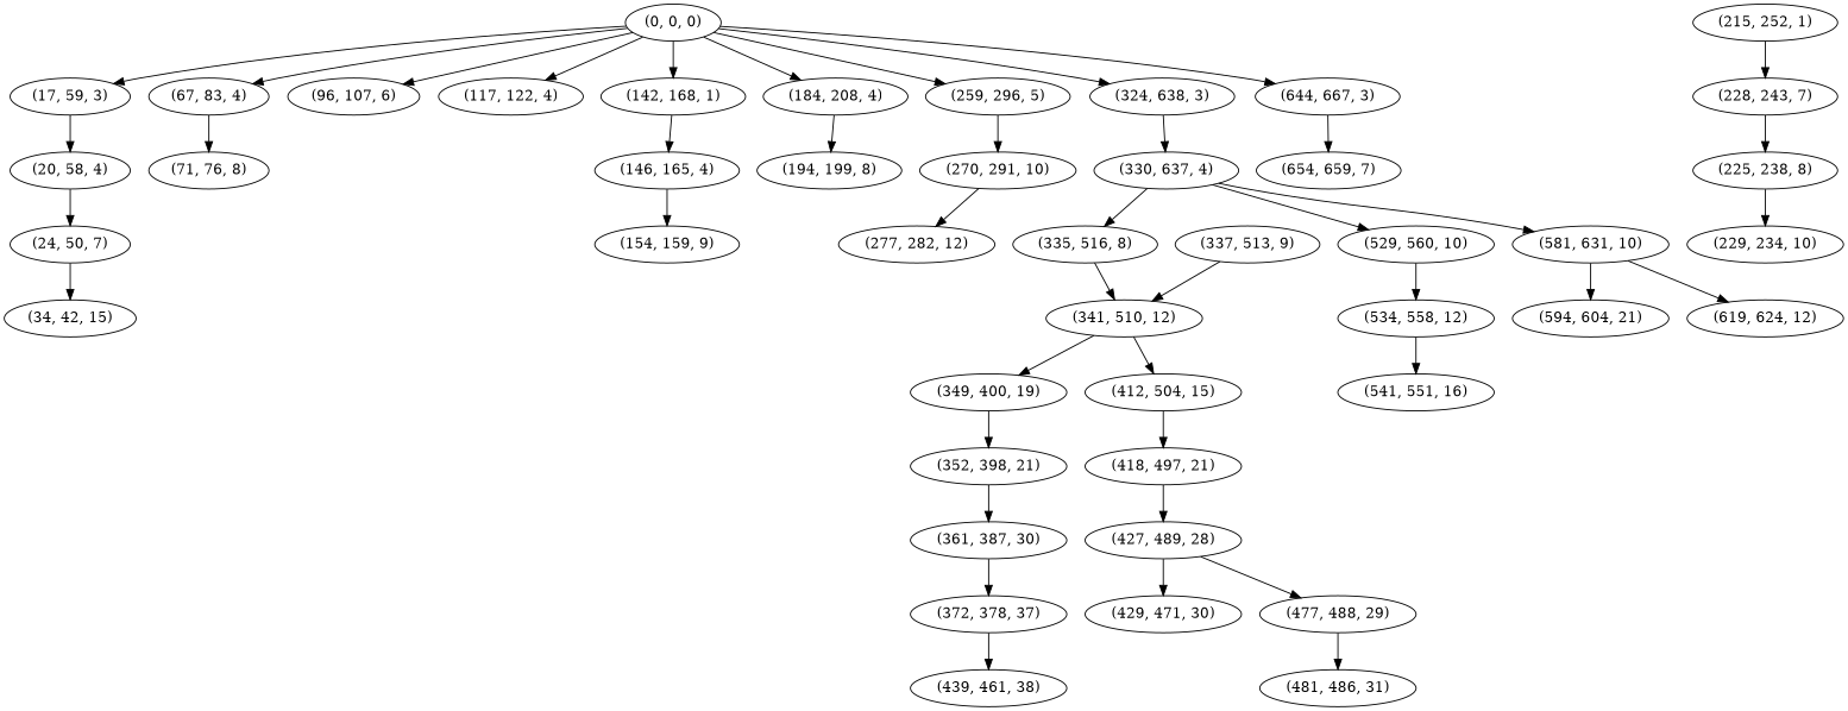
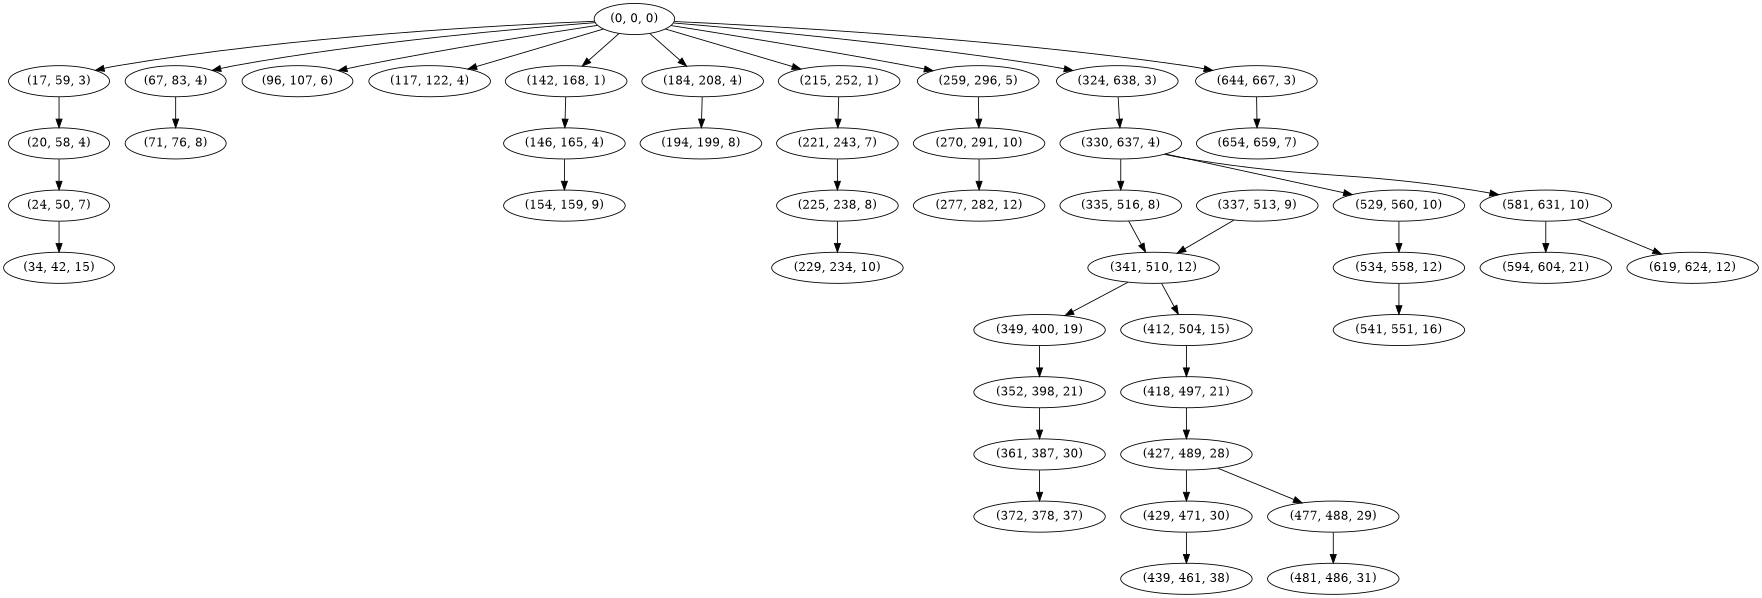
  digraph {
    "(0, 0, 0)"
    "(17, 59, 3)"
    "(67, 83, 4)"
    "(96, 107, 6)"
    "(117, 122, 4)"
    "(142, 168, 1)"
    "(184, 208, 4)"
    "(215, 252, 1)"
    "(259, 296, 5)"
    "(324, 638, 3)"
    "(644, 667, 3)"
    "(20, 58, 4)"
    "(71, 76, 8)"
    "(146, 165, 4)"
    "(194, 199, 8)"
-   "(221, 243, 7)" [label="(228, 243, 7)"]
+   "(221, 243, 7)"
    "(270, 291, 10)"
    "(330, 637, 4)"
    "(654, 659, 7)"
    "(24, 50, 7)"
    "(34, 42, 15)"
    "(154, 159, 9)"
    "(225, 238, 8)"
    "(229, 234, 10)"
    "(277, 282, 12)"
    "(335, 516, 8)"
    "(529, 560, 10)"
    "(581, 631, 10)"
    "(341, 510, 12)"
    "(534, 558, 12)"
    "(594, 604, 21)"
    "(619, 624, 12)"
    "(337, 513, 9)"
    "(349, 400, 19)"
    "(412, 504, 15)"
    "(352, 398, 21)"
    "(418, 497, 21)"
    "(361, 387, 30)"
    "(372, 378, 37)"
    "(427, 489, 28)"
    "(429, 471, 30)"
    "(477, 488, 29)"
    "(439, 461, 38)"
    "(481, 486, 31)"
    "(541, 551, 16)"
    "(0, 0, 0)" -> "(17, 59, 3)"
    "(0, 0, 0)" -> "(67, 83, 4)"
    "(0, 0, 0)" -> "(96, 107, 6)"
    "(0, 0, 0)" -> "(117, 122, 4)"
    "(0, 0, 0)" -> "(142, 168, 1)"
    "(0, 0, 0)" -> "(184, 208, 4)"
+   "(0, 0, 0)" -> "(215, 252, 1)"
    "(0, 0, 0)" -> "(259, 296, 5)"
    "(0, 0, 0)" -> "(324, 638, 3)"
    "(0, 0, 0)" -> "(644, 667, 3)"
    "(17, 59, 3)" -> "(20, 58, 4)"
    "(67, 83, 4)" -> "(71, 76, 8)"
    "(142, 168, 1)" -> "(146, 165, 4)"
    "(184, 208, 4)" -> "(194, 199, 8)"
    "(215, 252, 1)" -> "(221, 243, 7)"
    "(259, 296, 5)" -> "(270, 291, 10)"
    "(324, 638, 3)" -> "(330, 637, 4)"
    "(644, 667, 3)" -> "(654, 659, 7)"
    "(20, 58, 4)" -> "(24, 50, 7)"
    "(146, 165, 4)" -> "(154, 159, 9)"
    "(221, 243, 7)" -> "(225, 238, 8)"
    "(270, 291, 10)" -> "(277, 282, 12)"
    "(330, 637, 4)" -> "(335, 516, 8)"
    "(330, 637, 4)" -> "(529, 560, 10)"
    "(330, 637, 4)" -> "(581, 631, 10)"
    "(24, 50, 7)" -> "(34, 42, 15)"
    "(225, 238, 8)" -> "(229, 234, 10)"
    "(335, 516, 8)" -> "(341, 510, 12)"
    "(529, 560, 10)" -> "(534, 558, 12)"
    "(581, 631, 10)" -> "(594, 604, 21)"
    "(581, 631, 10)" -> "(619, 624, 12)"
    "(341, 510, 12)" -> "(349, 400, 19)"
    "(341, 510, 12)" -> "(412, 504, 15)"
    "(534, 558, 12)" -> "(541, 551, 16)"
    "(337, 513, 9)" -> "(341, 510, 12)"
    "(349, 400, 19)" -> "(352, 398, 21)"
    "(412, 504, 15)" -> "(418, 497, 21)"
    "(352, 398, 21)" -> "(361, 387, 30)"
    "(418, 497, 21)" -> "(427, 489, 28)"
    "(361, 387, 30)" -> "(372, 378, 37)"
    "(427, 489, 28)" -> "(429, 471, 30)"
    "(427, 489, 28)" -> "(477, 488, 29)"
-   "(372, 378, 37)" -> "(439, 461, 38)"
+   "(429, 471, 30)" -> "(439, 461, 38)"
    "(477, 488, 29)" -> "(481, 486, 31)"
  }
